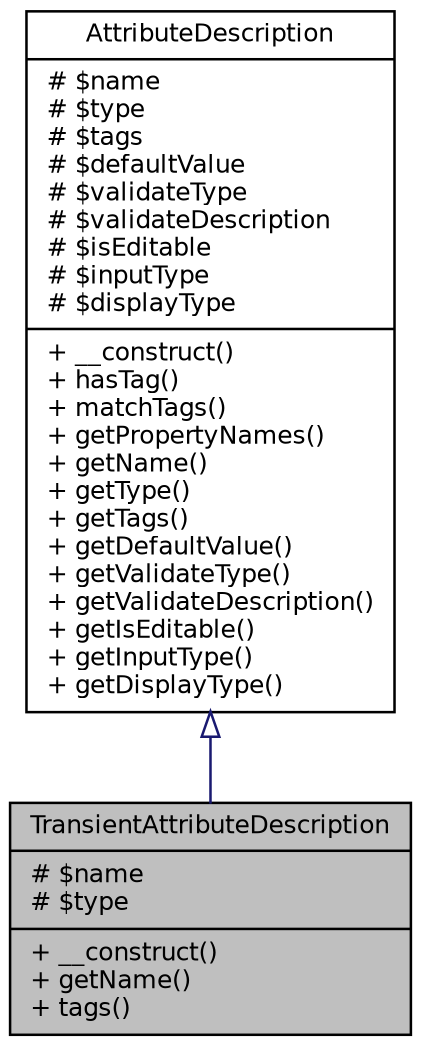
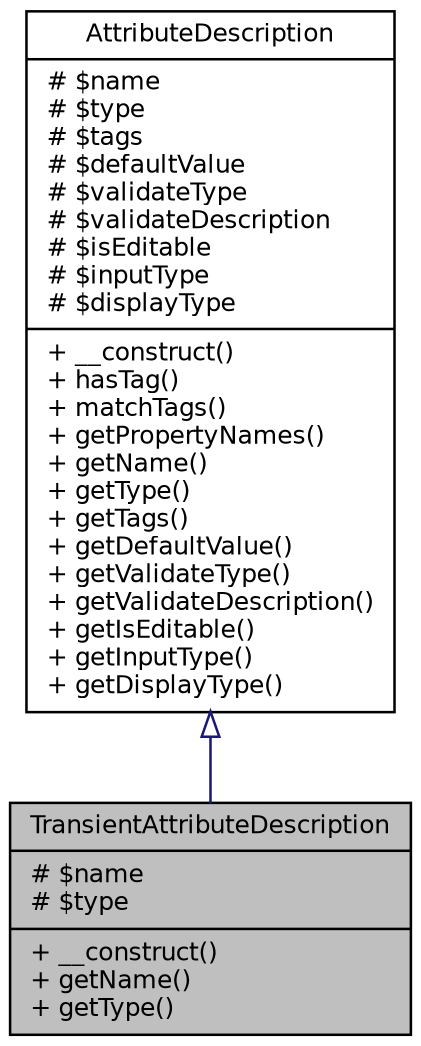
  digraph {
    node [color=black fontname=Helvetica fontsize=10 shape=record style=filled]
-   n1 [fillcolor=grey75 fontcolor=black height=0.2 label="{TransientAttributeDescription\n|# $name\l# $type\l|+ __construct()\l+ getName()\l+ tags()\l}" width=0.4]
+   n1 [fillcolor=grey75 fontcolor=black height=0.2 label="{TransientAttributeDescription\n|# $name\l# $type\l|+ __construct()\l+ getName()\l+ getType()\l}" width=0.4]
    n2 [fillcolor=white height=0.2 label="{AttributeDescription\n|# $name\l# $type\l# $tags\l# $defaultValue\l# $validateType\l# $validateDescription\l# $isEditable\l# $inputType\l# $displayType\l|+ __construct()\l+ hasTag()\l+ matchTags()\l+ getPropertyNames()\l+ getName()\l+ getType()\l+ getTags()\l+ getDefaultValue()\l+ getValidateType()\l+ getValidateDescription()\l+ getIsEditable()\l+ getInputType()\l+ getDisplayType()\l}" width=0.4]
    n2 -> n1 [arrowtail=onormal color=midnightblue dir=back fontname=Helvetica fontsize=10 labelfontname=Helvetica labelfontsize=10 style=solid]
  }
